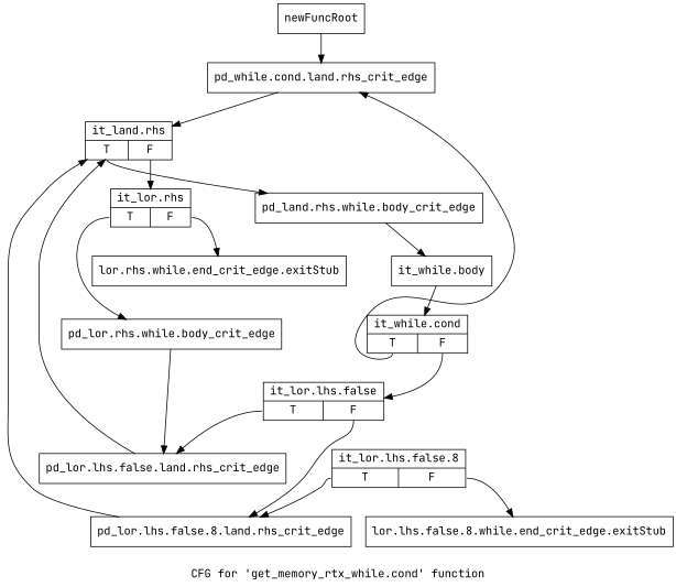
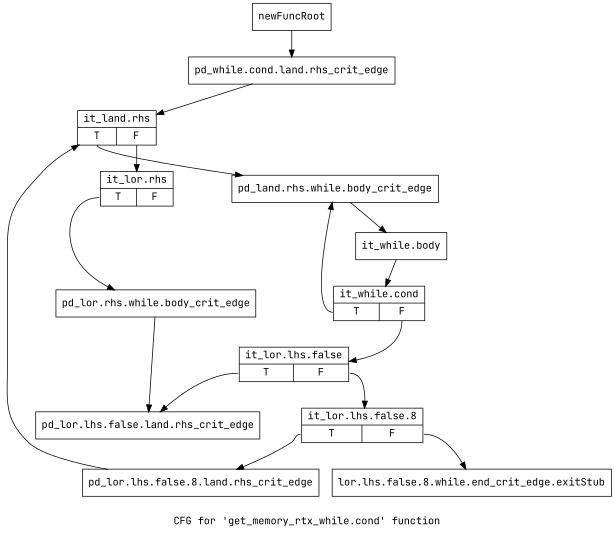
  digraph {
    fontname="JetBrains Mono"
    label="CFG for 'get_memory_rtx_while.cond' function"
    node [fontname="JetBrains Mono" shape=record]
    edge [fontname="JetBrains Mono"]
    n1 [label="{newFuncRoot}"]
    n2 [label="{pd_while.cond.land.rhs_crit_edge}"]
    n3 [label="{it_while.cond|{<s0>T|<s1>F}}"]
    n4 [label="{it_lor.lhs.false|{<s0>T|<s1>F}}"]
    n5 [label="{it_land.rhs|{<s0>T|<s1>F}}"]
    n6 [label="{pd_lor.lhs.false.land.rhs_crit_edge}"]
    n7 [label="{it_lor.lhs.false.8|{<s0>T|<s1>F}}"]
    n8 [label="{lor.lhs.false.8.while.end_crit_edge.exitStub}"]
-   n9 [label="{lor.rhs.while.end_crit_edge.exitStub}"]
    n10 [label="{pd_land.rhs.while.body_crit_edge}"]
    n11 [label="{it_lor.rhs|{<s0>T|<s1>F}}"]
    n12 [label="{pd_lor.lhs.false.8.land.rhs_crit_edge}"]
    n13 [label="{it_while.body}"]
    n14 [label="{pd_lor.rhs.while.body_crit_edge}"]
    n1 -> n2
    n2 -> n5
-   n3 -> n2 [tailport=s0]
+   n3 -> n10 [tailport=s0]
    n3 -> n4 [tailport=s1]
    n4 -> n6 [tailport=s0]
-   n4 -> n12 [tailport=s1]
+   n4 -> n7 [tailport=s1]
    n5 -> n10 [tailport=s0]
    n5 -> n11 [tailport=s1]
-   n6 -> n5
    n7 -> n8 [tailport=s1]
    n7 -> n12 [tailport=s0]
    n10 -> n13
-   n11 -> n9 [tailport=s1]
    n11 -> n14 [tailport=s0]
    n12 -> n5
    n13 -> n3
    n14 -> n6
  }
